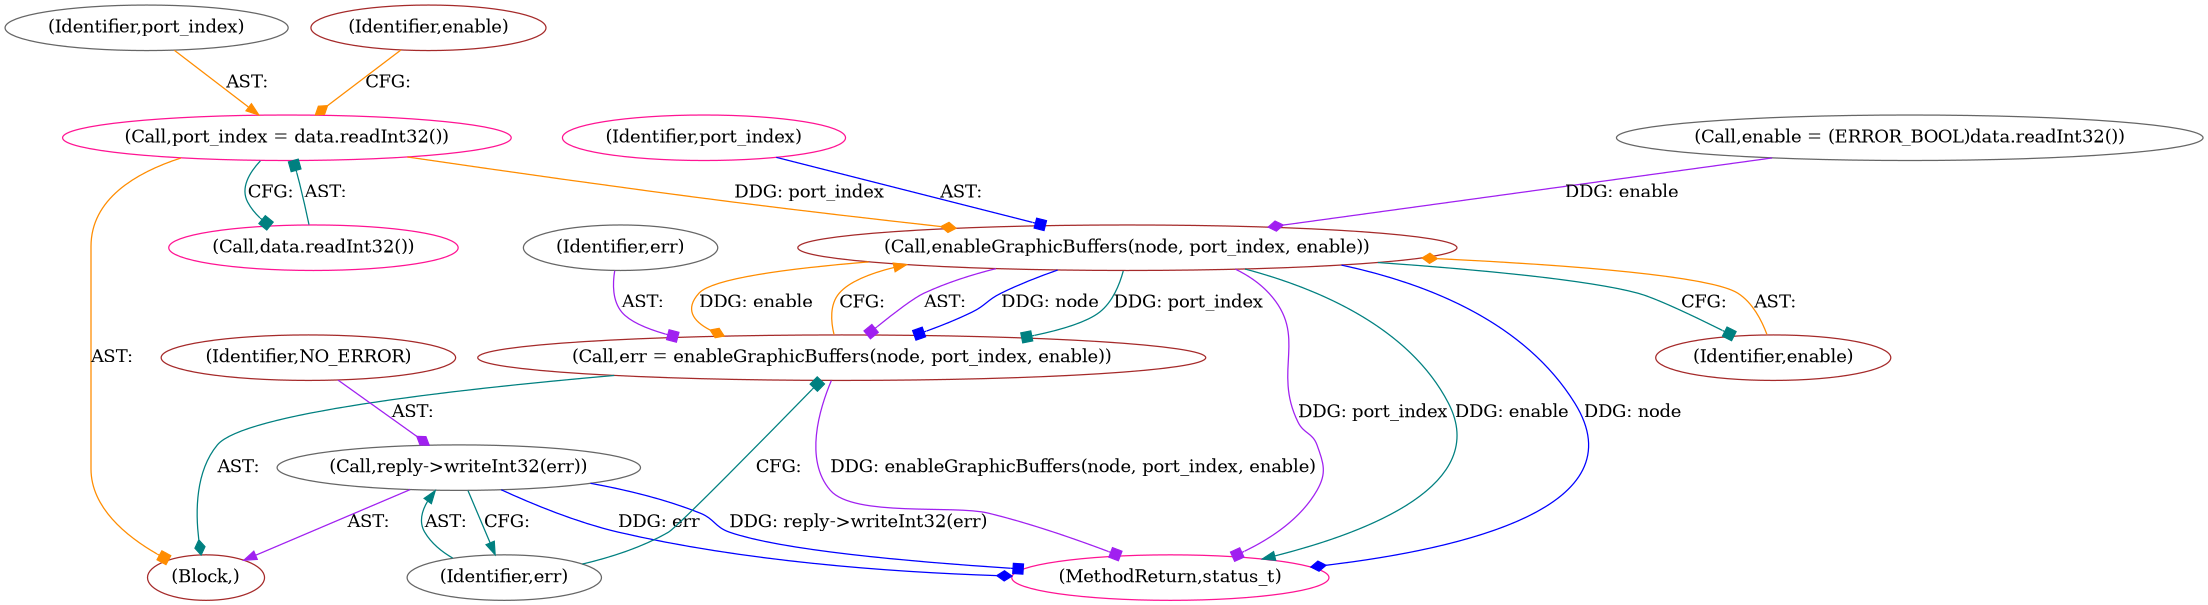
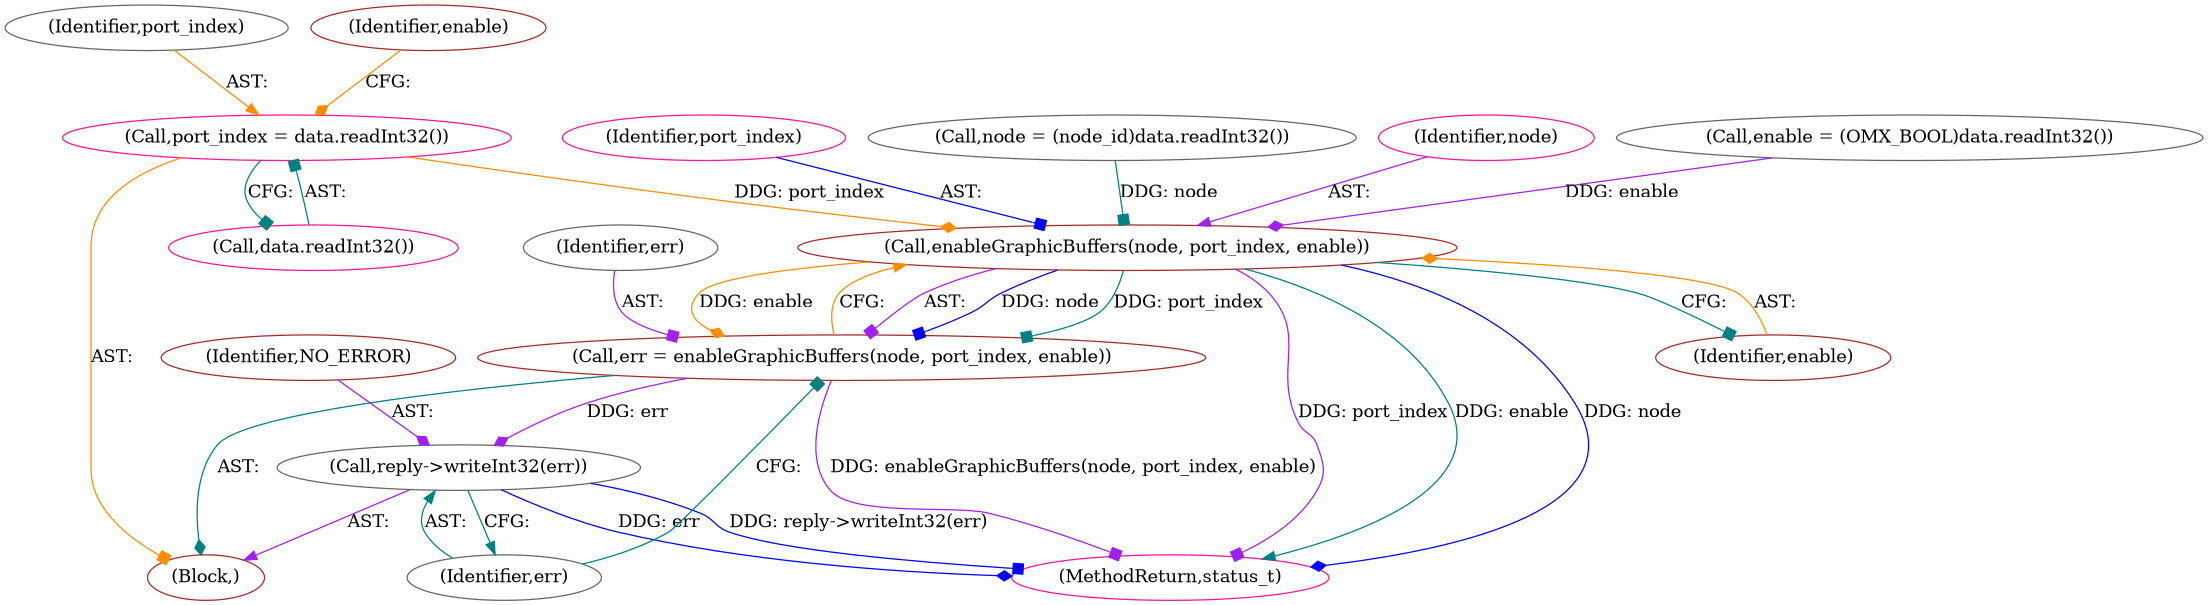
  digraph {
    node [color=brown]
    edge [arrowhead=box color=teal]
    n1 [color=deeppink label="(Call,port_index = data.readInt32())"]
    n2 [label="(Call,enableGraphicBuffers(node, port_index, enable))"]
    n3 [label="(Block,)"]
    n4 [color=deeppink label="(Call,data.readInt32())"]
    n5 [label="(Call,err = enableGraphicBuffers(node, port_index, enable))"]
    n6 [label="(Identifier,enable)"]
    n7 [color=deeppink label="(MethodReturn,status_t)"]
    n8 [color=gray40 label="(Call,reply->writeInt32(err))"]
    n9 [color=gray40 label="(Identifier,err)"]
    n10 [color=deeppink label="(Identifier,port_index)"]
    n11 [color=gray40 label="(Identifier,port_index)"]
+   n12 [color=gray40 label="(Call,node = (node_id)data.readInt32())"]
    n13 [label="(Identifier,enable)"]
+   n14 [color=deeppink label="(Identifier,node)"]
    n15 [color=gray40 label="(Identifier,err)"]
-   n16 [color=gray40 label="(Call,enable = (ERROR_BOOL)data.readInt32())"]
+   n16 [color=gray40 label="(Call,enable = (OMX_BOOL)data.readInt32())"]
    n17 [label="(Identifier,NO_ERROR)"]
    n1 -> n2 [arrowhead=diamond color=darkorange label="DDG: port_index"]
    n1 -> n3 [color=darkorange label="AST: "]
    n1 -> n4 [label="CFG: "]
    n2 -> n5 [color=purple label="AST: "]
    n2 -> n5 [color=blue label="DDG: node"]
    n2 -> n5 [label="DDG: port_index"]
    n2 -> n5 [arrowhead=diamond color=darkorange label="DDG: enable"]
    n2 -> n6 [label="CFG: "]
    n2 -> n7 [color=purple label="DDG: port_index"]
    n2 -> n7 [arrowhead=normal label="DDG: enable"]
    n2 -> n7 [arrowhead=diamond color=blue label="DDG: node"]
    n4 -> n1 [label="AST: "]
    n5 -> n2 [arrowhead=normal color=darkorange label="CFG: "]
    n5 -> n3 [arrowhead=diamond label="AST: "]
    n5 -> n7 [color=purple label="DDG: enableGraphicBuffers(node, port_index, enable)"]
+   n5 -> n8 [arrowhead=diamond color=purple label="DDG: err"]
    n6 -> n2 [arrowhead=diamond color=darkorange label="AST: "]
    n8 -> n3 [arrowhead=normal color=purple label="AST: "]
    n8 -> n7 [arrowhead=diamond color=blue label="DDG: err"]
    n8 -> n7 [color=blue label="DDG: reply->writeInt32(err)"]
    n8 -> n9 [arrowhead=normal label="CFG: "]
    n9 -> n5 [label="CFG: "]
    n9 -> n8 [arrowhead=normal label="AST: "]
    n10 -> n2 [color=blue label="AST: "]
    n11 -> n1 [arrowhead=normal color=darkorange label="AST: "]
+   n12 -> n2 [label="DDG: node"]
    n13 -> n1 [arrowhead=diamond color=darkorange label="CFG: "]
+   n14 -> n2 [arrowhead=normal color=purple label="AST: "]
    n15 -> n5 [color=purple label="AST: "]
    n16 -> n2 [arrowhead=diamond color=purple label="DDG: enable"]
    n17 -> n8 [arrowhead=diamond color=purple label="AST: "]
  }
